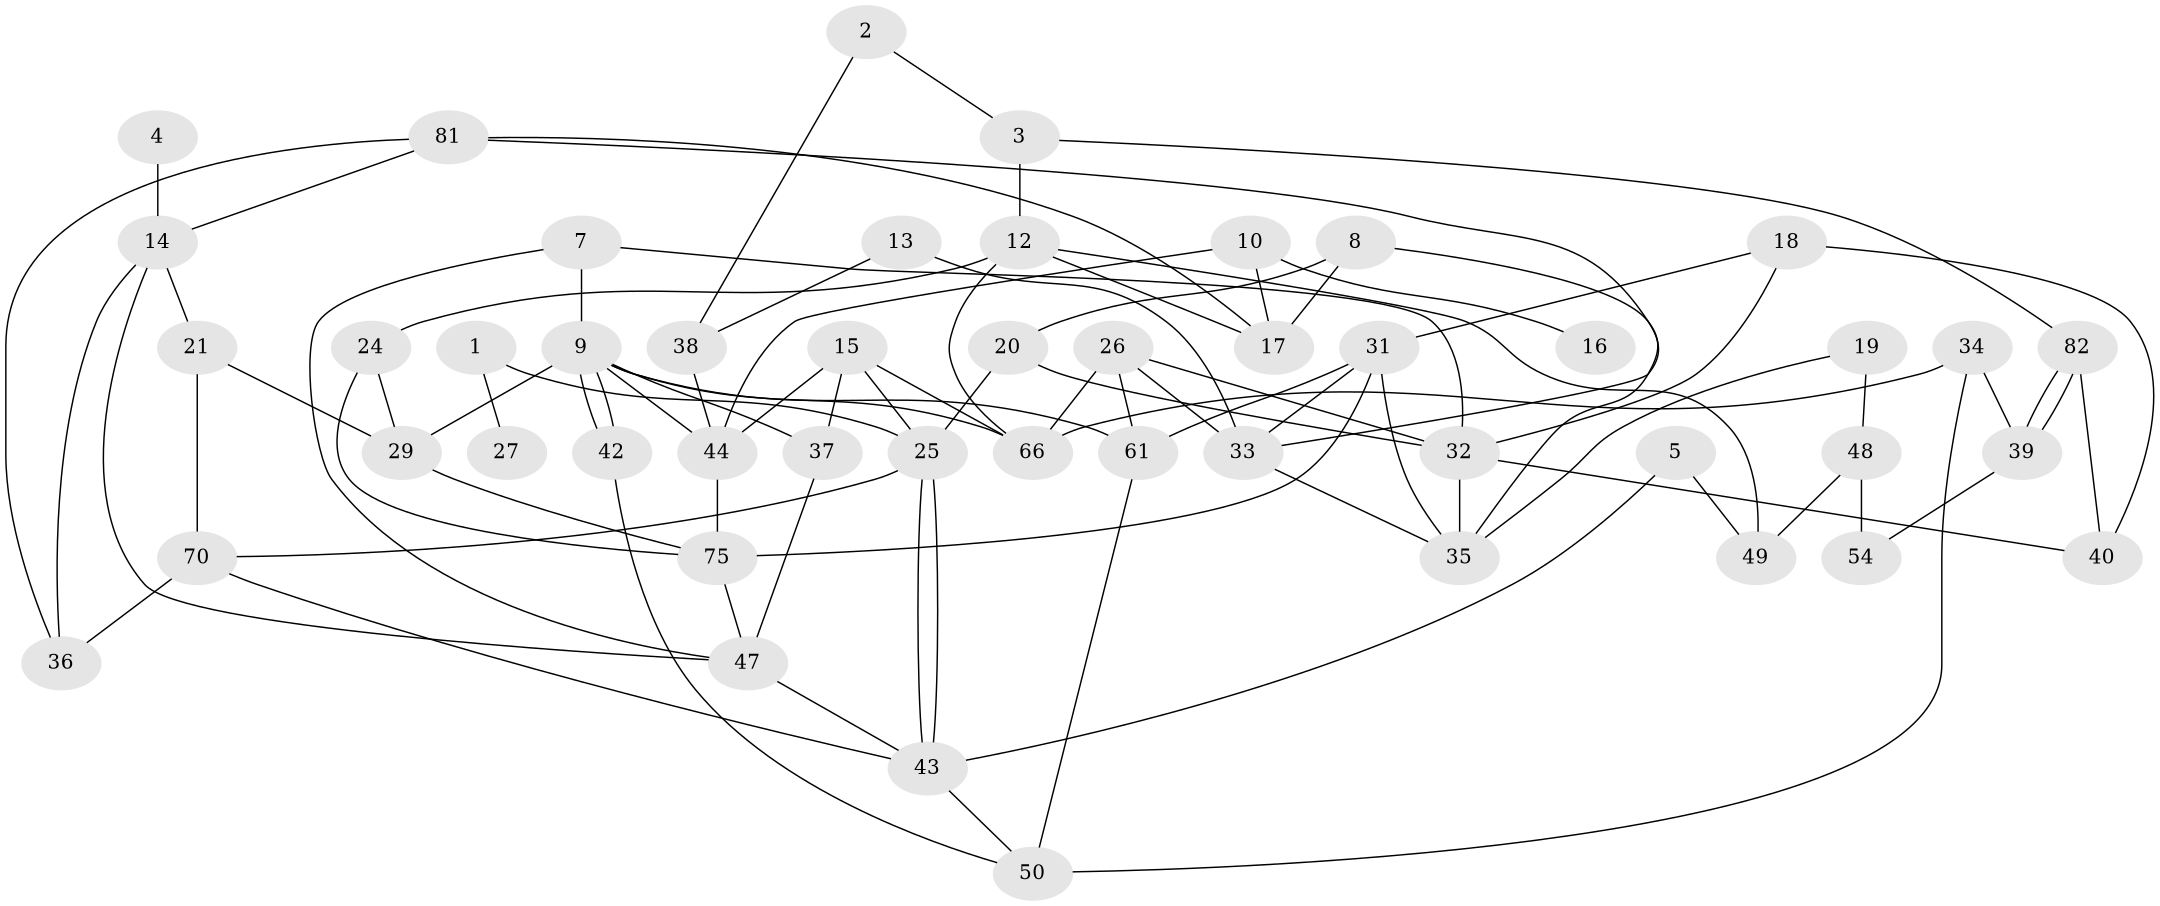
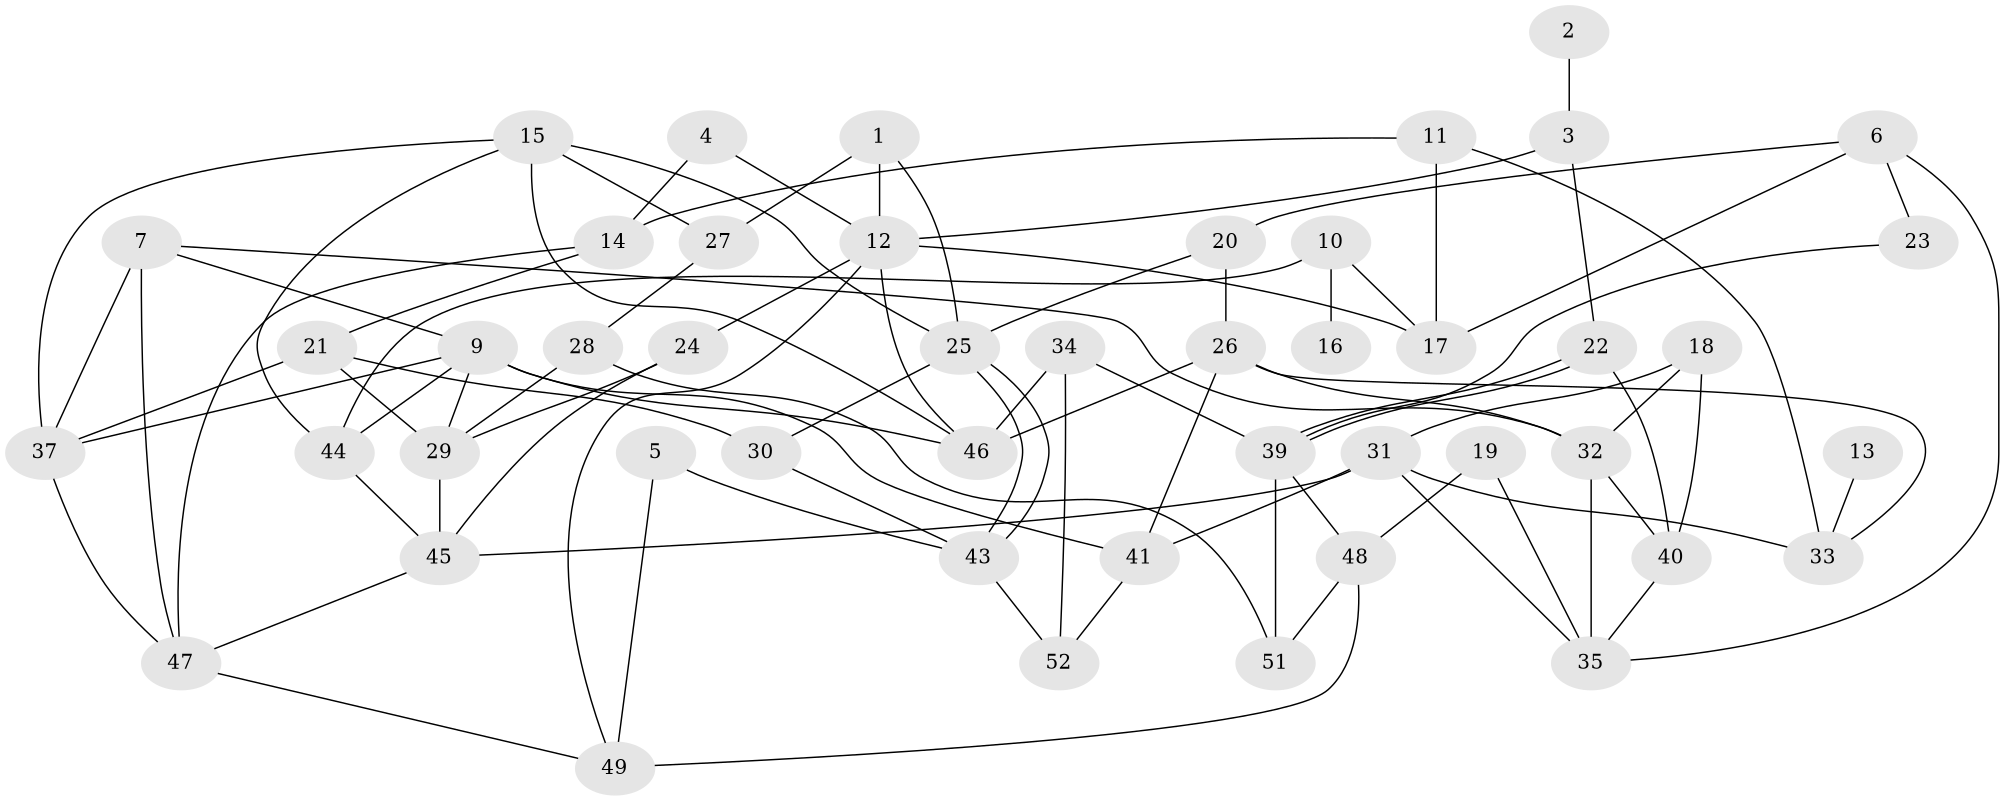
  graph {
    node [color=gray90 style=filled]
    1
    12
    25
    27
    49
    17
-   46 [label=66]
+   46
    24
    43
-   30 [label=70]
+   30
+   28
    2
    3
-   38
-   22 [label=82]
+   22
    44
    40
    39
    4
    14
    47
-   36
    21
    5
-   50
-   6 [label=8]
+   50 [label=52]
+   6
    20
+   23
    35
    32
    7
    9
    37
    29
-   41 [label=61]
-   42
+   41
    10
    16
-   45 [label=75]
-   11 [label=81]
+   45
+   11
    33
    13
    15
    18
    31
    19
    48
-   51 [label=54]
+   51
    26
    34
+   1 -- 12
    1 -- 25
    1 -- 27
    12 -- 49
    12 -- 17
    12 -- 46
    12 -- 24
    25 -- 43
    25 -- 43
    25 -- 30
+   27 -- 28
    24 -- 29
    24 -- 45
    43 -- 50
    30 -- 43
-   30 -- 36
+   28 -- 29
+   28 -- 51
    2 -- 3
-   2 -- 38
    3 -- 12
    3 -- 22
-   38 -- 44
    22 -- 40
    22 -- 39
    22 -- 39
    44 -- 45
+   39 -- 48
    39 -- 51
+   4 -- 12
    4 -- 14
    14 -- 47
-   14 -- 36
    14 -- 21
-   47 -- 43
+   47 -- 49
    21 -- 30
+   21 -- 37
    21 -- 29
    5 -- 49
    5 -- 43
    6 -- 17
    6 -- 20
+   6 -- 23
    6 -- 35
    20 -- 25
-   20 -- 32
+   20 -- 26
+   23 -- 39
    32 -- 40
    32 -- 35
    7 -- 47
    7 -- 32
    7 -- 9
+   7 -- 37
    9 -- 46
    9 -- 44
    9 -- 37
    9 -- 29
    9 -- 41
-   9 -- 42
-   9 -- 42
    37 -- 47
    29 -- 45
    41 -- 50
-   42 -- 50
    10 -- 17
    10 -- 44
    10 -- 16
    45 -- 47
    11 -- 17
    11 -- 14
-   11 -- 36
    11 -- 33
-   33 -- 35
-   13 -- 38
+   40 -- 35
    13 -- 33
    15 -- 25
+   15 -- 27
    15 -- 46
    15 -- 44
    15 -- 37
    18 -- 40
    18 -- 32
    18 -- 31
    31 -- 35
    31 -- 41
    31 -- 45
    31 -- 33
    19 -- 35
    19 -- 48
    48 -- 49
    48 -- 51
    26 -- 46
    26 -- 32
    26 -- 41
    26 -- 33
    34 -- 46
    34 -- 39
    34 -- 50
  }
